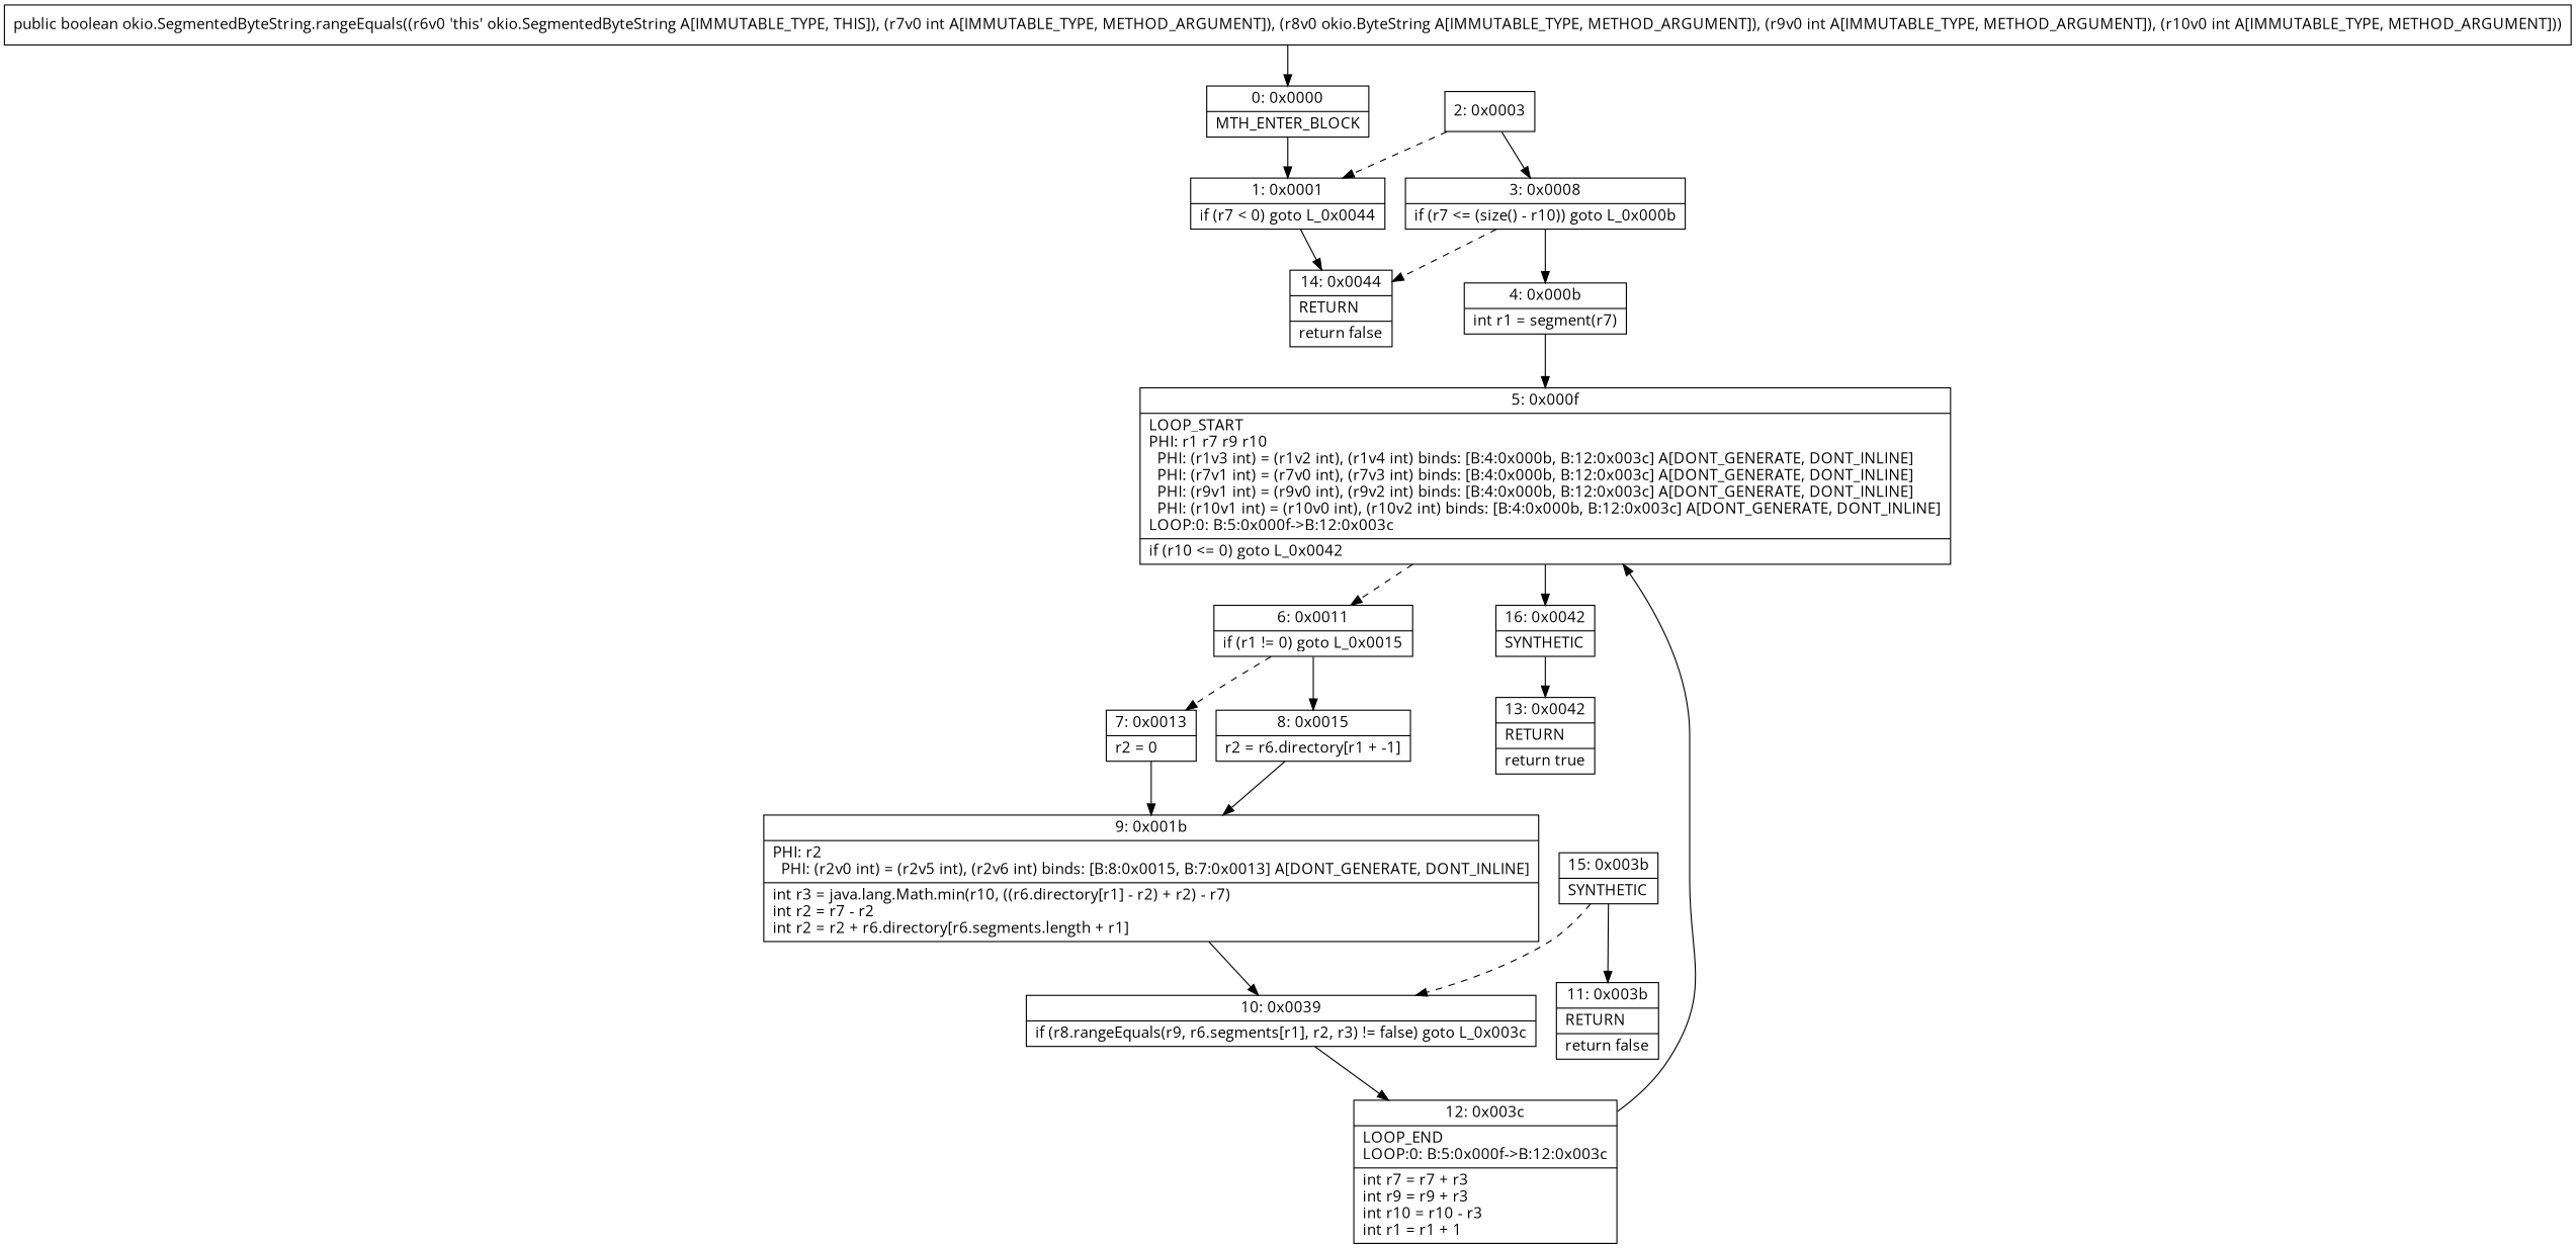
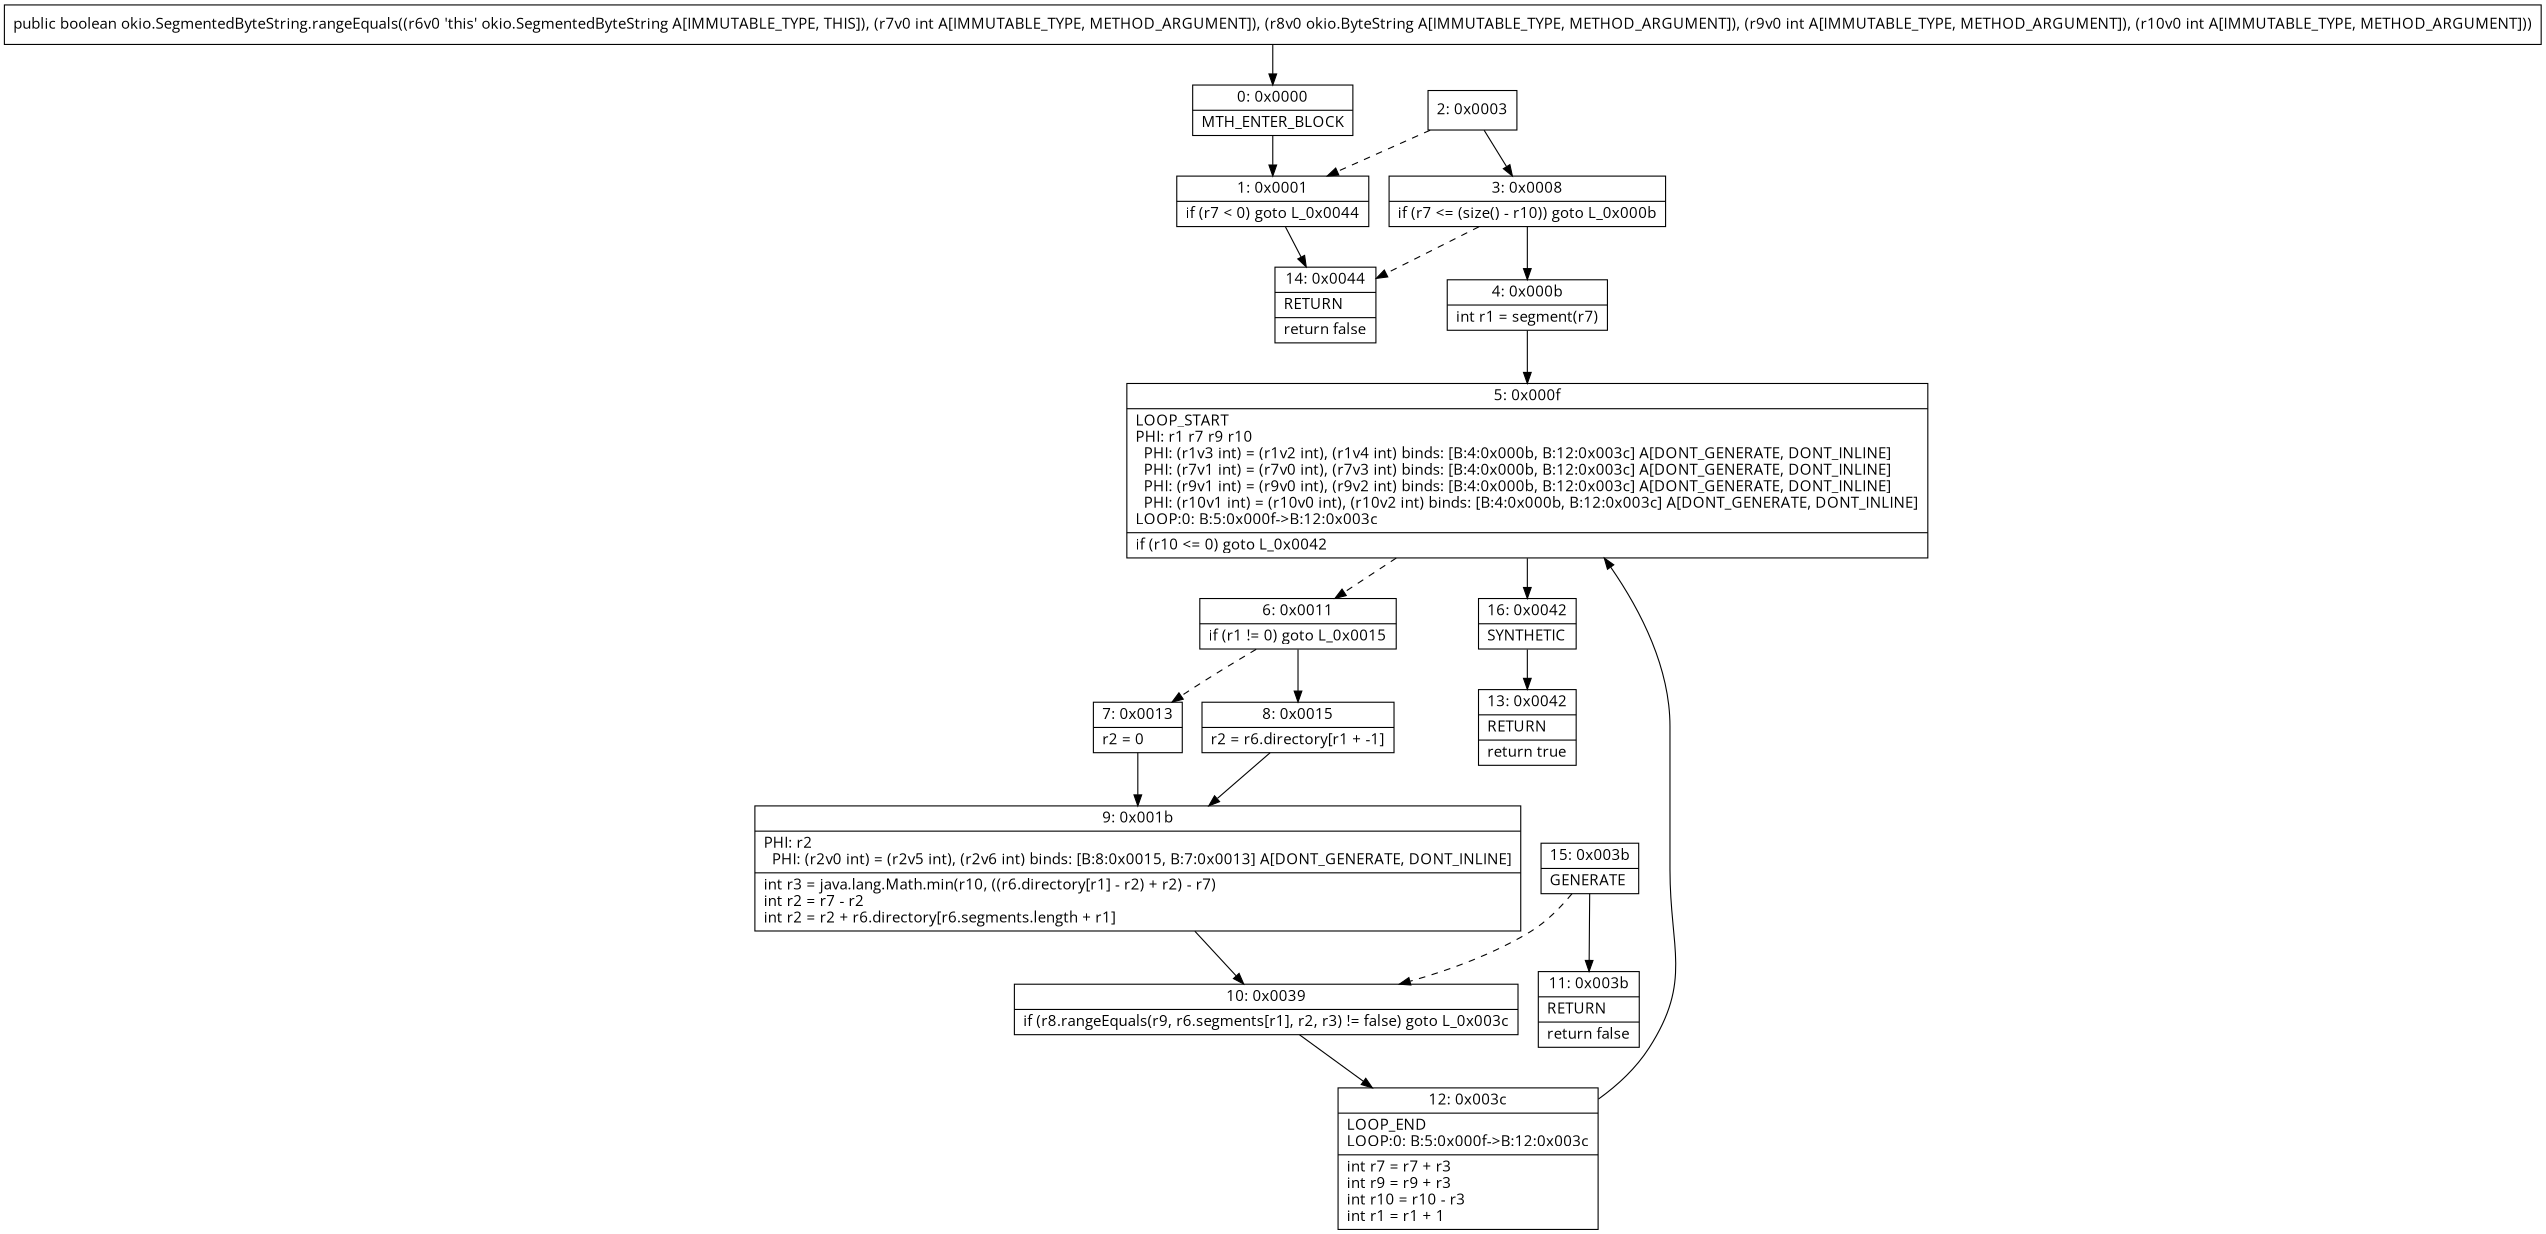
  digraph {
    fontname="Open Sans"
    node [fontname="Open Sans" shape=record]
    edge [fontname="Open Sans"]
    n1 [label="{0\:\ 0x0000|MTH_ENTER_BLOCK\l}"]
    n2 [label="{1\:\ 0x0001|if (r7 \< 0) goto L_0x0044\l}"]
    n3 [label="{14\:\ 0x0044|RETURN\l|return false\l}"]
    n4 [label="{2\:\ 0x0003}"]
    n5 [label="{3\:\ 0x0008|if (r7 \<= (size() \- r10)) goto L_0x000b\l}"]
    n6 [label="{4\:\ 0x000b|int r1 = segment(r7)\l}"]
    n7 [label="{5\:\ 0x000f|LOOP_START\lPHI: r1 r7 r9 r10 \l  PHI: (r1v3 int) = (r1v2 int), (r1v4 int) binds: [B:4:0x000b, B:12:0x003c] A[DONT_GENERATE, DONT_INLINE]\l  PHI: (r7v1 int) = (r7v0 int), (r7v3 int) binds: [B:4:0x000b, B:12:0x003c] A[DONT_GENERATE, DONT_INLINE]\l  PHI: (r9v1 int) = (r9v0 int), (r9v2 int) binds: [B:4:0x000b, B:12:0x003c] A[DONT_GENERATE, DONT_INLINE]\l  PHI: (r10v1 int) = (r10v0 int), (r10v2 int) binds: [B:4:0x000b, B:12:0x003c] A[DONT_GENERATE, DONT_INLINE]\lLOOP:0: B:5:0x000f\-\>B:12:0x003c\l|if (r10 \<= 0) goto L_0x0042\l}"]
    n8 [label="{6\:\ 0x0011|if (r1 != 0) goto L_0x0015\l}"]
    n9 [label="{16\:\ 0x0042|SYNTHETIC\l}"]
    n10 [label="{7\:\ 0x0013|r2 = 0\l}"]
    n11 [label="{8\:\ 0x0015|r2 = r6.directory[r1 + \-1]\l}"]
    n12 [label="{13\:\ 0x0042|RETURN\l|return true\l}"]
    n13 [label="{9\:\ 0x001b|PHI: r2 \l  PHI: (r2v0 int) = (r2v5 int), (r2v6 int) binds: [B:8:0x0015, B:7:0x0013] A[DONT_GENERATE, DONT_INLINE]\l|int r3 = java.lang.Math.min(r10, ((r6.directory[r1] \- r2) + r2) \- r7)\lint r2 = r7 \- r2\lint r2 = r2 + r6.directory[r6.segments.length + r1]\l}"]
    n14 [label="{10\:\ 0x0039|if (r8.rangeEquals(r9, r6.segments[r1], r2, r3) != false) goto L_0x003c\l}"]
    n15 [label="{12\:\ 0x003c|LOOP_END\lLOOP:0: B:5:0x000f\-\>B:12:0x003c\l|int r7 = r7 + r3\lint r9 = r9 + r3\lint r10 = r10 \- r3\lint r1 = r1 + 1\l}"]
-   n16 [label="{15\:\ 0x003b|SYNTHETIC\l}"]
+   n16 [label="{15\:\ 0x003b|GENERATE\l}"]
    n17 [label="{11\:\ 0x003b|RETURN\l|return false\l}"]
    n18 [label="{public boolean okio.SegmentedByteString.rangeEquals((r6v0 'this' okio.SegmentedByteString A[IMMUTABLE_TYPE, THIS]), (r7v0 int A[IMMUTABLE_TYPE, METHOD_ARGUMENT]), (r8v0 okio.ByteString A[IMMUTABLE_TYPE, METHOD_ARGUMENT]), (r9v0 int A[IMMUTABLE_TYPE, METHOD_ARGUMENT]), (r10v0 int A[IMMUTABLE_TYPE, METHOD_ARGUMENT])) }"]
    n1 -> n2
    n2 -> n3
    n4 -> n2 [style=dashed]
    n4 -> n5
    n5 -> n3 [style=dashed]
    n5 -> n6
    n6 -> n7
    n7 -> n8 [style=dashed]
    n7 -> n9
    n8 -> n10 [style=dashed]
    n8 -> n11
    n9 -> n12
    n10 -> n13
    n11 -> n13
    n13 -> n14
    n14 -> n15
    n15 -> n7
    n16 -> n14 [style=dashed]
    n16 -> n17
    n18 -> n1
  }
